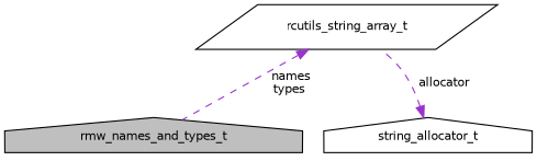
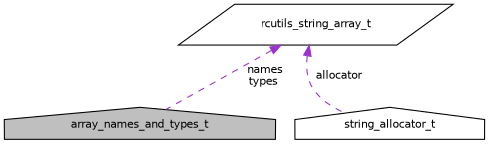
  digraph {
    fontname="DejaVu Sans"
    node [color=black fillcolor=white fontname="DejaVu Sans" fontsize=10 shape=house style=filled]
    edge [color=darkorchid3 dir=back fontname="DejaVu Sans" fontsize=10 labelfontname=Helvetica labelfontsize=10 style=dashed]
-   n1 [fillcolor=grey75 fontcolor=black height=0.2 label=rmw_names_and_types_t width=0.4]
+   n1 [fillcolor=grey75 fontcolor=black height=0.2 label=array_names_and_types_t width=0.4]
    n2 [height=0.2 label=rcutils_string_array_t shape=parallelogram width=0.4]
    n3 [height=0.2 label=string_allocator_t width=0.4]
    n2 -> n1 [label=" names\ntypes"]
-   n3 -> n2 [label=" allocator"]
+   n2 -> n3 [label=" allocator"]
  }
